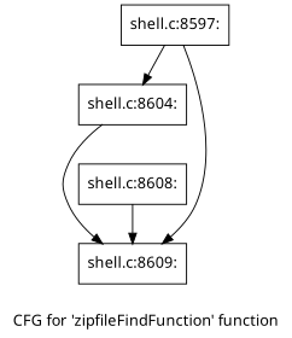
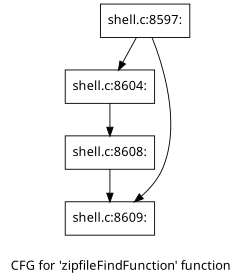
  digraph {
    fontname="Noto Sans"
    label="CFG for 'zipfileFindFunction' function"
    node [fontname="Noto Sans" shape=record]
    edge [fontname="Noto Sans"]
    n1 [label="{shell.c:8597:}"]
    n2 [label="{shell.c:8604:}"]
    n3 [label="{shell.c:8609:}"]
    n4 [label="{shell.c:8608:}"]
    n1 -> n2
    n1 -> n3
-   n2 -> n3
+   n2 -> n4
    n4 -> n3
  }
